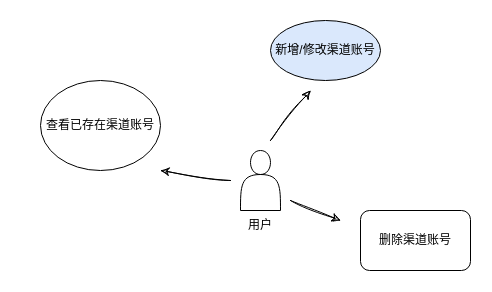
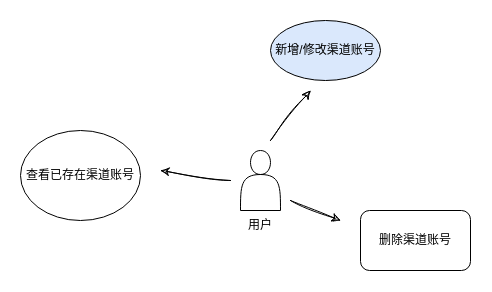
  <mxCell id="0" />
  <mxCell id="1" parent="0" />
  <mxCell id="2" value="" style="shape=actor;whiteSpace=wrap;html=1;" vertex="1" parent="1"><mxGeometry x="240" y="150" width="40" height="60" as="geometry" /></mxCell>
  <mxCell id="3" value="" style="endArrow=classic;html=1;rounded=0;shadow=0;sketch=1;curveFitting=1;jiggle=2;" edge="1" parent="1"><mxGeometry width="50" height="50" relative="1" as="geometry"><mxPoint x="230" y="180" as="sourcePoint" /><mxPoint x="160" y="170" as="targetPoint" /></mxGeometry></mxCell>
  <mxCell id="4" value="用户" style="text;html=1;strokeColor=none;fillColor=none;align=center;verticalAlign=middle;whiteSpace=wrap;rounded=0;" vertex="1" parent="1"><mxGeometry x="230" y="210" width="60" height="30" as="geometry" /></mxCell>
- <mxCell id="5" value="查看已存在渠道账号" style="ellipse;whiteSpace=wrap;html=1;" vertex="1" parent="1"><mxGeometry x="40" y="80" width="120" height="90" as="geometry" /></mxCell>
+ <mxCell id="5" value="查看已存在渠道账号" style="ellipse;whiteSpace=wrap;html=1;" vertex="1" parent="1"><mxGeometry x="20" y="130" width="120" height="90" as="geometry" /></mxCell>
  <mxCell id="6" value="新增/修改渠道账号" style="ellipse;whiteSpace=wrap;html=1;fillColor=#dae8fc;" vertex="1" parent="1"><mxGeometry x="270" y="20" width="110" height="60" as="geometry" /></mxCell>
  <mxCell id="7" value="" style="endArrow=classic;html=1;rounded=0;shadow=0;sketch=1;curveFitting=1;jiggle=2;" edge="1" parent="1"><mxGeometry width="50" height="50" relative="1" as="geometry"><mxPoint x="270" y="140" as="sourcePoint" /><mxPoint x="310" y="90" as="targetPoint" /></mxGeometry></mxCell>
  <mxCell id="8" value="" style="endArrow=classic;html=1;rounded=0;shadow=0;sketch=1;curveFitting=1;jiggle=2;" edge="1" parent="1"><mxGeometry width="50" height="50" relative="1" as="geometry"><mxPoint x="290" y="200" as="sourcePoint" /><mxPoint x="340" y="220" as="targetPoint" /></mxGeometry></mxCell>
  <mxCell id="9" value="删除渠道账号" style="whiteSpace=wrap;html=1;rounded=1;" vertex="1" parent="1"><mxGeometry x="360" y="210" width="110" height="60" as="geometry" /></mxCell>
